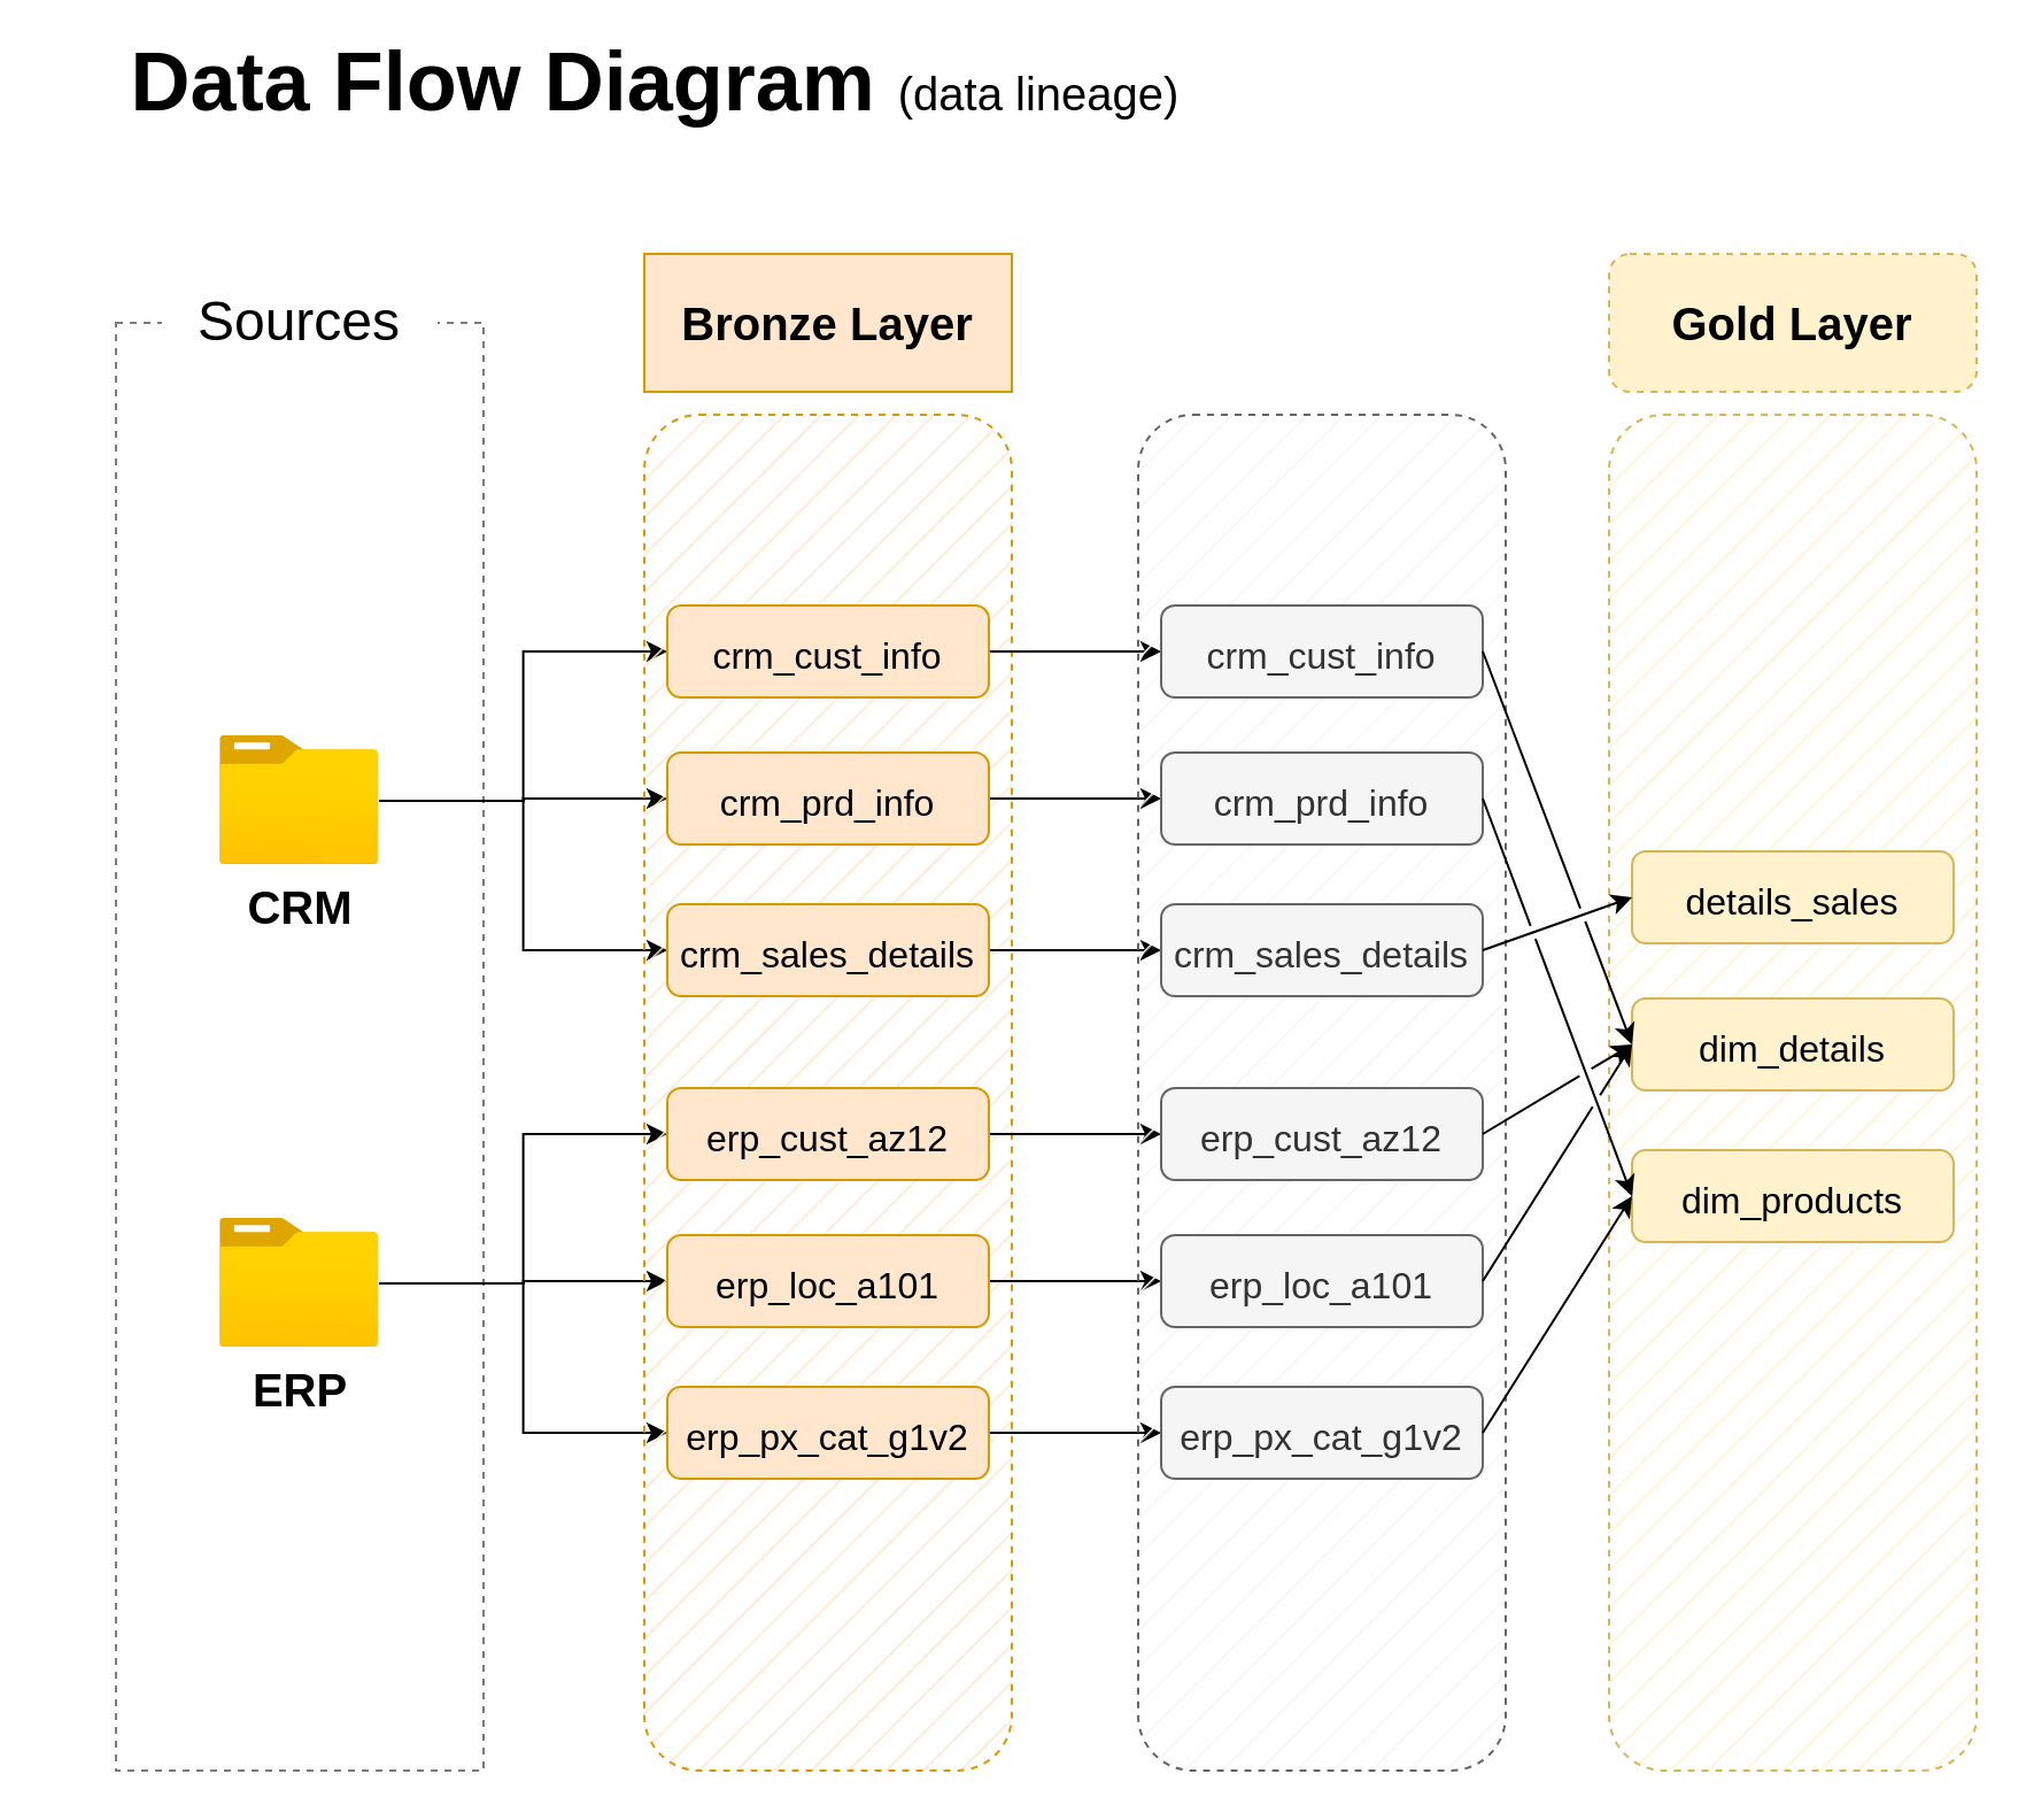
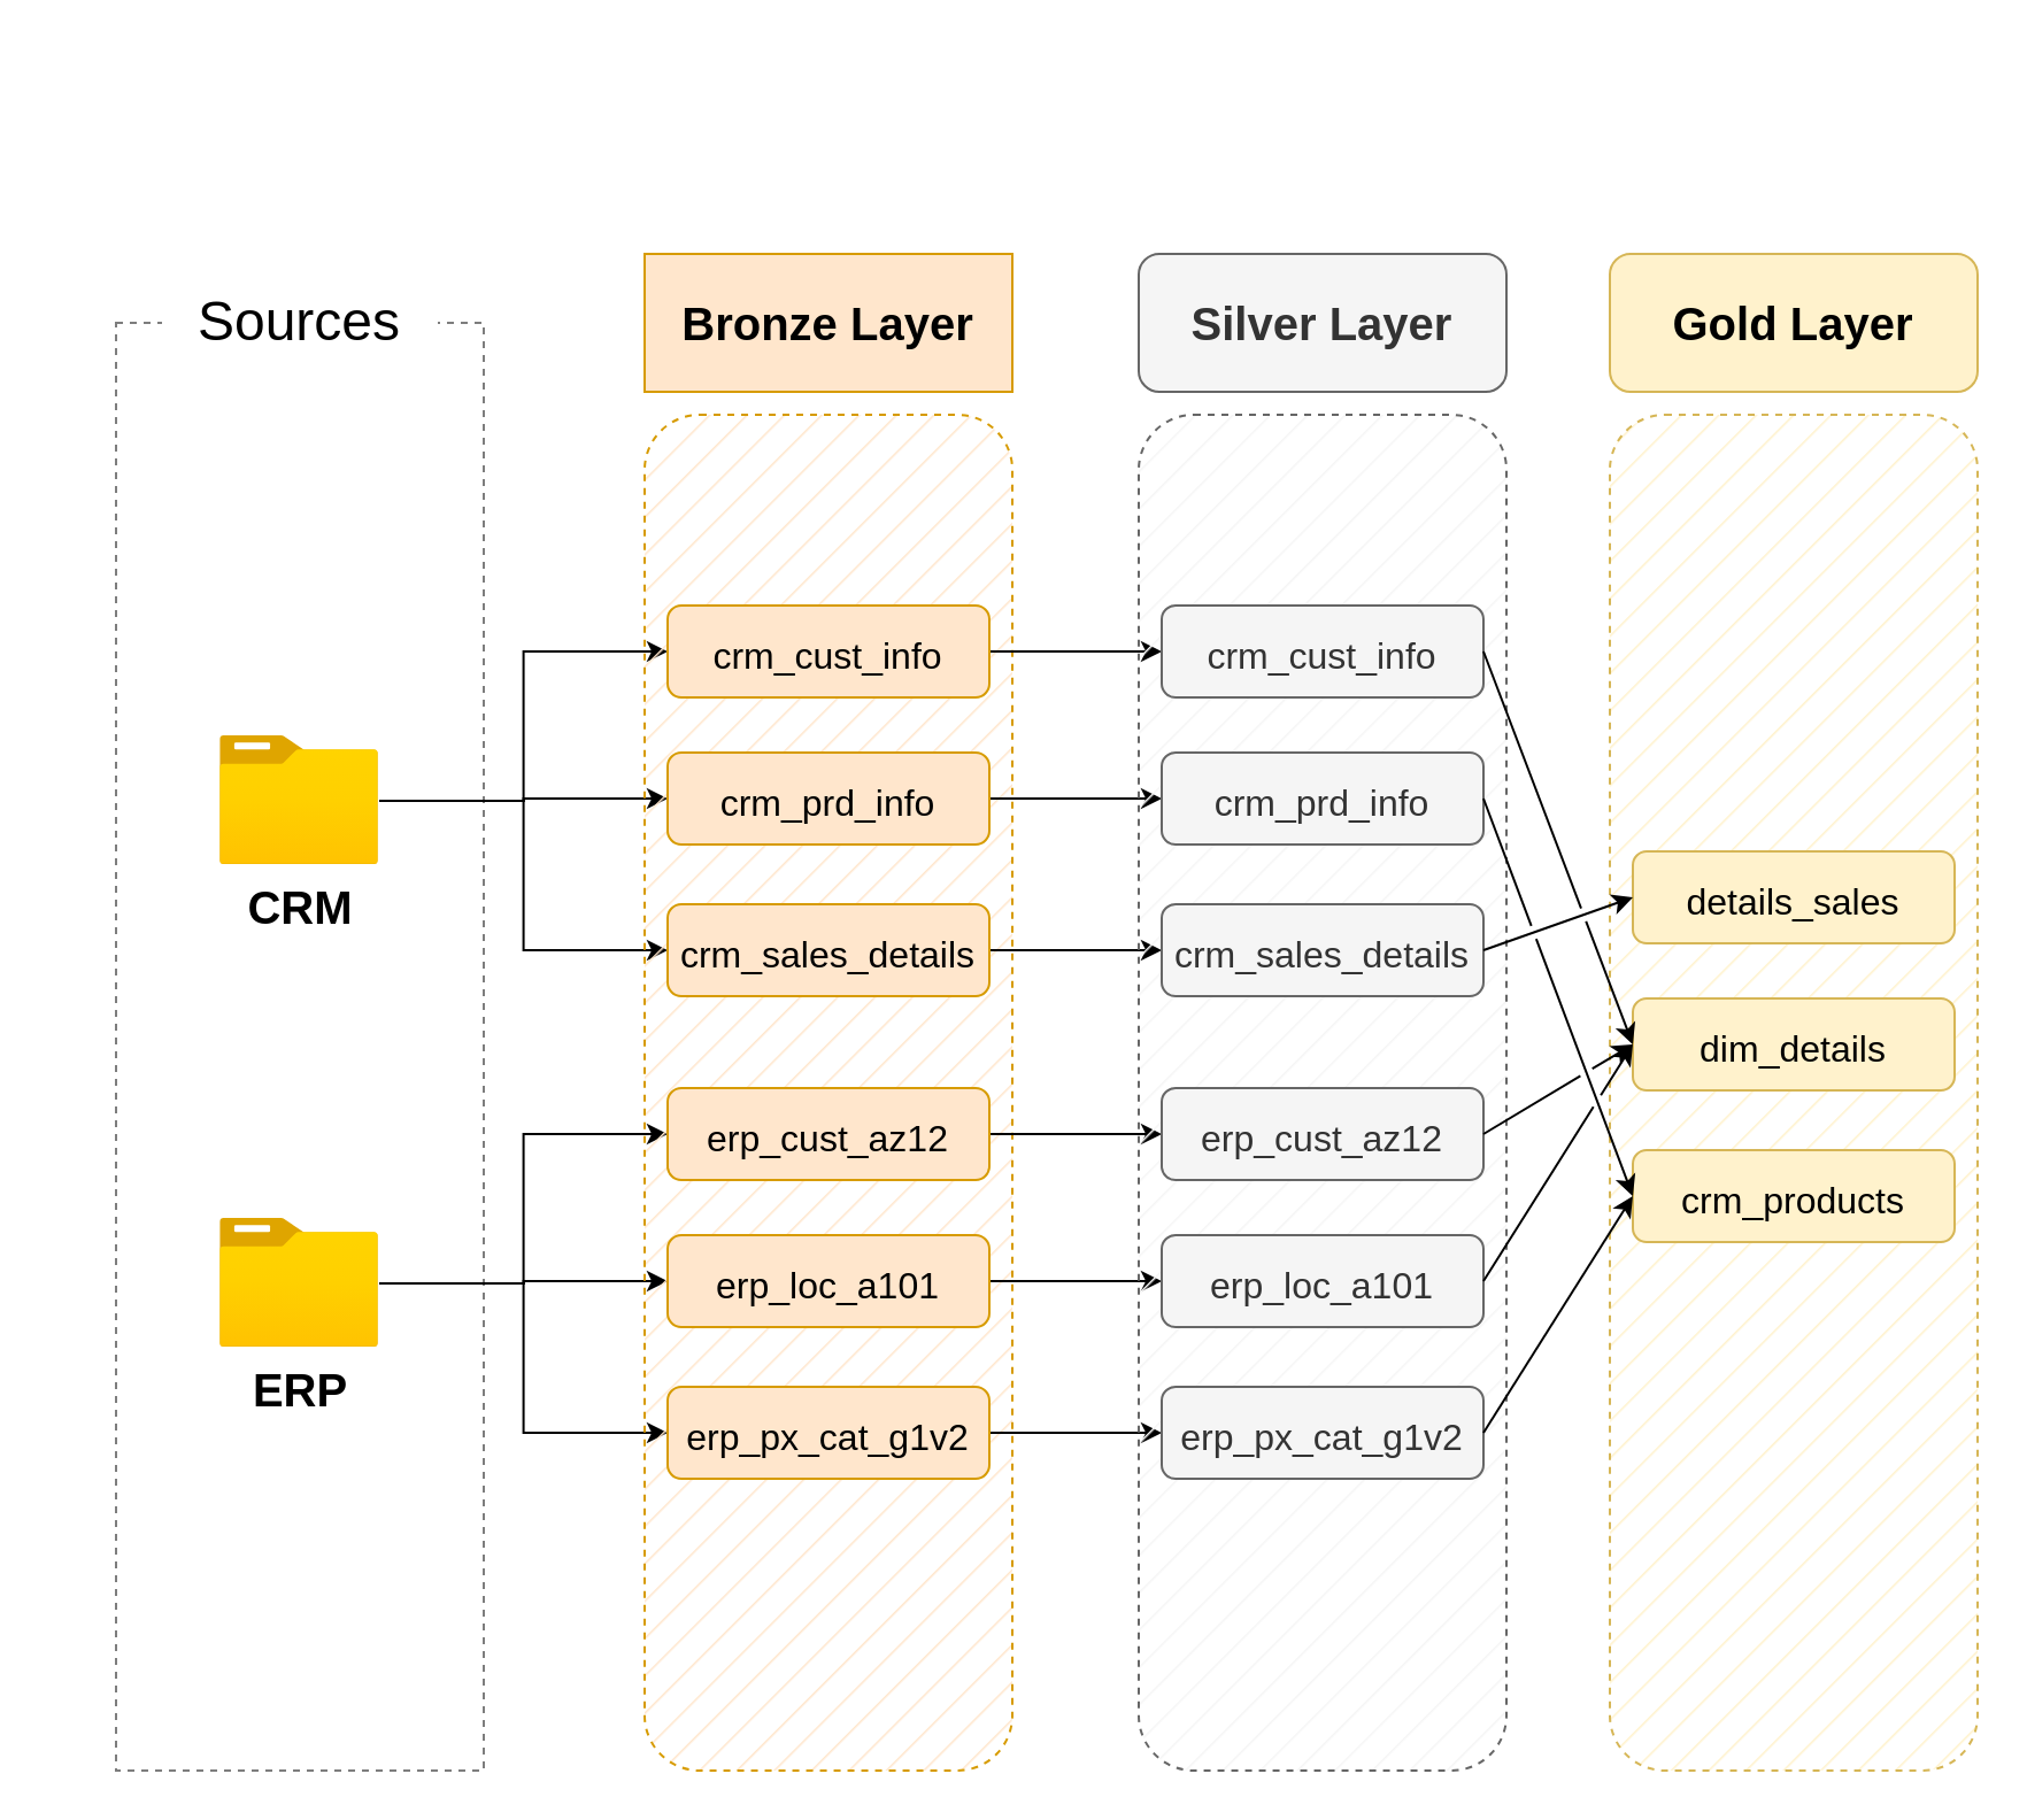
  <mxCell id="0" />
  <mxCell id="1" parent="0" />
- <mxCell id="2" value="&lt;font style=&quot;&quot;&gt;&lt;span style=&quot;font-weight: bold; font-size: 36px;&quot;&gt;Data Flow Diagram &lt;/span&gt;&lt;font style=&quot;font-size: 20px;&quot;&gt;(data lineage)&lt;/font&gt;&lt;/font&gt;" style="text;html=1;align=center;verticalAlign=middle;whiteSpace=wrap;rounded=0;" parent="1" vertex="1"><mxGeometry x="20" y="20" width="530" height="30" as="geometry" /></mxCell>
  <mxCell id="3" value="" style="rounded=0;whiteSpace=wrap;html=1;dashed=1;fillColor=none;strokeColor=#7E7E7E;" parent="1" vertex="1"><mxGeometry x="50" y="140" width="160" height="630" as="geometry" /></mxCell>
  <mxCell id="4" value="&lt;font style=&quot;font-size: 24px;&quot;&gt;Sources&lt;/font&gt;" style="rounded=1;whiteSpace=wrap;html=1;strokeColor=none;" parent="1" vertex="1"><mxGeometry x="70" y="110" width="120" height="60" as="geometry" /></mxCell>
  <mxCell id="5" style="edgeStyle=orthogonalEdgeStyle;rounded=0;orthogonalLoop=1;jettySize=auto;html=1;" parent="1" source="8" target="20" edge="1"><mxGeometry relative="1" as="geometry" /></mxCell>
  <mxCell id="6" style="edgeStyle=orthogonalEdgeStyle;rounded=0;orthogonalLoop=1;jettySize=auto;html=1;entryX=0;entryY=0.5;entryDx=0;entryDy=0;" parent="1" source="8" target="16" edge="1"><mxGeometry relative="1" as="geometry" /></mxCell>
  <mxCell id="7" style="edgeStyle=orthogonalEdgeStyle;rounded=0;orthogonalLoop=1;jettySize=auto;html=1;entryX=0;entryY=0.5;entryDx=0;entryDy=0;" parent="1" source="8" target="18" edge="1"><mxGeometry relative="1" as="geometry" /></mxCell>
  <mxCell id="8" value="&lt;font&gt;&lt;b&gt;CRM&lt;/b&gt;&lt;/font&gt;" style="image;aspect=fixed;html=1;points=[];align=center;fontSize=20;image=img/lib/azure2/general/Folder_Blank.svg;" parent="1" vertex="1"><mxGeometry x="95.5" y="320" width="69" height="56.0" as="geometry" /></mxCell>
  <mxCell id="9" style="edgeStyle=orthogonalEdgeStyle;rounded=0;orthogonalLoop=1;jettySize=auto;html=1;entryX=0;entryY=0.5;entryDx=0;entryDy=0;" parent="1" source="12" target="26" edge="1"><mxGeometry relative="1" as="geometry" /></mxCell>
  <mxCell id="10" style="edgeStyle=orthogonalEdgeStyle;rounded=0;orthogonalLoop=1;jettySize=auto;html=1;entryX=0;entryY=0.5;entryDx=0;entryDy=0;" parent="1" source="12" target="24" edge="1"><mxGeometry relative="1" as="geometry" /></mxCell>
  <mxCell id="11" style="edgeStyle=orthogonalEdgeStyle;rounded=0;orthogonalLoop=1;jettySize=auto;html=1;entryX=0;entryY=0.5;entryDx=0;entryDy=0;" parent="1" source="12" target="22" edge="1"><mxGeometry relative="1" as="geometry" /></mxCell>
  <mxCell id="12" value="ERP" style="image;aspect=fixed;html=1;points=[];align=center;fontSize=20;image=img/lib/azure2/general/Folder_Blank.svg;fontStyle=1" parent="1" vertex="1"><mxGeometry x="95.5" y="530" width="69" height="56.0" as="geometry" /></mxCell>
  <mxCell id="13" value="" style="rounded=1;whiteSpace=wrap;html=1;dashed=1;fillColor=#ffe6cc;strokeColor=#d79b00;fillStyle=hatch;" parent="1" vertex="1"><mxGeometry x="280" y="180" width="160" height="590" as="geometry" /></mxCell>
  <mxCell id="14" value="&lt;font&gt;&lt;b&gt;Bronze Layer&lt;/b&gt;&lt;/font&gt;" style="whiteSpace=wrap;html=1;fontSize=20;fillColor=#ffe6cc;strokeColor=#d79b00;rounded=0;" parent="1" vertex="1"><mxGeometry x="280" y="110" width="160" height="60" as="geometry" /></mxCell>
  <mxCell id="15" style="edgeStyle=orthogonalEdgeStyle;rounded=0;orthogonalLoop=1;jettySize=auto;html=1;entryX=0;entryY=0.5;entryDx=0;entryDy=0;" parent="1" source="16" target="29" edge="1"><mxGeometry relative="1" as="geometry" /></mxCell>
  <mxCell id="16" value="&lt;font style=&quot;font-size: 16px;&quot;&gt;&lt;span&gt;crm_cust_info&lt;/span&gt;&lt;/font&gt;" style="rounded=1;whiteSpace=wrap;html=1;fontSize=20;fillColor=#ffe6cc;strokeColor=#d79b00;fontStyle=0" parent="1" vertex="1"><mxGeometry x="290" y="263" width="140" height="40" as="geometry" /></mxCell>
  <mxCell id="17" style="edgeStyle=orthogonalEdgeStyle;rounded=0;orthogonalLoop=1;jettySize=auto;html=1;entryX=0;entryY=0.5;entryDx=0;entryDy=0;" parent="1" source="18" target="30" edge="1"><mxGeometry relative="1" as="geometry" /></mxCell>
  <mxCell id="18" value="&lt;font style=&quot;font-size: 16px;&quot;&gt;&lt;span&gt;crm_sales_details&lt;/span&gt;&lt;/font&gt;" style="rounded=1;whiteSpace=wrap;html=1;fontSize=20;fillColor=#ffe6cc;strokeColor=#d79b00;fontStyle=0" parent="1" vertex="1"><mxGeometry x="290" y="393" width="140" height="40" as="geometry" /></mxCell>
  <mxCell id="19" style="edgeStyle=orthogonalEdgeStyle;rounded=0;orthogonalLoop=1;jettySize=auto;html=1;entryX=0;entryY=0.5;entryDx=0;entryDy=0;" parent="1" source="20" target="31" edge="1"><mxGeometry relative="1" as="geometry" /></mxCell>
  <mxCell id="20" value="&lt;font style=&quot;font-size: 16px;&quot;&gt;&lt;span&gt;crm_prd_info&lt;/span&gt;&lt;/font&gt;" style="rounded=1;whiteSpace=wrap;html=1;fontSize=20;fillColor=#ffe6cc;strokeColor=#d79b00;fontStyle=0" parent="1" vertex="1"><mxGeometry x="290" y="327" width="140" height="40" as="geometry" /></mxCell>
  <mxCell id="21" style="edgeStyle=orthogonalEdgeStyle;rounded=0;orthogonalLoop=1;jettySize=auto;html=1;entryX=0;entryY=0.5;entryDx=0;entryDy=0;" parent="1" source="22" target="32" edge="1"><mxGeometry relative="1" as="geometry" /></mxCell>
  <mxCell id="22" value="&lt;span style=&quot;font-size: 16px;&quot;&gt;erp_cust_az12&lt;/span&gt;" style="rounded=1;whiteSpace=wrap;html=1;fontSize=20;fillColor=#ffe6cc;strokeColor=#d79b00;fontStyle=0" parent="1" vertex="1"><mxGeometry x="290" y="473" width="140" height="40" as="geometry" /></mxCell>
  <mxCell id="23" style="edgeStyle=orthogonalEdgeStyle;rounded=0;orthogonalLoop=1;jettySize=auto;html=1;" parent="1" source="24" target="33" edge="1"><mxGeometry relative="1" as="geometry" /></mxCell>
  <mxCell id="24" value="&lt;font style=&quot;font-size: 16px;&quot;&gt;&lt;span&gt;erp_px_cat_g1v2&lt;/span&gt;&lt;/font&gt;" style="rounded=1;whiteSpace=wrap;html=1;fontSize=20;fillColor=#ffe6cc;strokeColor=#d79b00;fontStyle=0" parent="1" vertex="1"><mxGeometry x="290" y="603" width="140" height="40" as="geometry" /></mxCell>
  <mxCell id="25" style="edgeStyle=orthogonalEdgeStyle;rounded=0;orthogonalLoop=1;jettySize=auto;html=1;" parent="1" source="26" target="34" edge="1"><mxGeometry relative="1" as="geometry" /></mxCell>
  <mxCell id="26" value="&lt;span style=&quot;font-size: 16px;&quot;&gt;erp_loc_a101&lt;/span&gt;" style="rounded=1;whiteSpace=wrap;html=1;fontSize=20;fillColor=#ffe6cc;strokeColor=#d79b00;fontStyle=0" parent="1" vertex="1"><mxGeometry x="290" y="537" width="140" height="40" as="geometry" /></mxCell>
  <mxCell id="27" value="" style="rounded=1;whiteSpace=wrap;html=1;dashed=1;fillColor=#f5f5f5;strokeColor=#666666;fillStyle=hatch;fontColor=#333333;" parent="1" vertex="1"><mxGeometry x="495" y="180" width="160" height="590" as="geometry" /></mxCell>
+ <mxCell id="28" value="&lt;font&gt;&lt;b&gt;Silver Layer&lt;/b&gt;&lt;/font&gt;" style="rounded=1;whiteSpace=wrap;html=1;fontSize=20;fillColor=#f5f5f5;strokeColor=#666666;fontColor=#333333;" parent="1" vertex="1"><mxGeometry x="495" y="110" width="160" height="60" as="geometry" /></mxCell>
  <mxCell id="29" value="&lt;font style=&quot;font-size: 16px;&quot;&gt;&lt;span&gt;crm_cust_info&lt;/span&gt;&lt;/font&gt;" style="rounded=1;whiteSpace=wrap;html=1;fontSize=20;fillColor=#f5f5f5;strokeColor=#666666;fontStyle=0;fontColor=#333333;" parent="1" vertex="1"><mxGeometry x="505" y="263" width="140" height="40" as="geometry" /></mxCell>
  <mxCell id="30" value="&lt;font style=&quot;font-size: 16px;&quot;&gt;&lt;span&gt;crm_sales_details&lt;/span&gt;&lt;/font&gt;" style="rounded=1;whiteSpace=wrap;html=1;fontSize=20;fillColor=#f5f5f5;strokeColor=#666666;fontStyle=0;fontColor=#333333;" parent="1" vertex="1"><mxGeometry x="505" y="393" width="140" height="40" as="geometry" /></mxCell>
  <mxCell id="31" value="&lt;font style=&quot;font-size: 16px;&quot;&gt;&lt;span&gt;crm_prd_info&lt;/span&gt;&lt;/font&gt;" style="rounded=1;whiteSpace=wrap;html=1;fontSize=20;fillColor=#f5f5f5;strokeColor=#666666;fontStyle=0;fontColor=#333333;" parent="1" vertex="1"><mxGeometry x="505" y="327" width="140" height="40" as="geometry" /></mxCell>
  <mxCell id="32" value="&lt;span style=&quot;font-size: 16px;&quot;&gt;erp_cust_az12&lt;/span&gt;" style="rounded=1;whiteSpace=wrap;html=1;fontSize=20;fillColor=#f5f5f5;strokeColor=#666666;fontStyle=0;fontColor=#333333;" parent="1" vertex="1"><mxGeometry x="505" y="473" width="140" height="40" as="geometry" /></mxCell>
  <mxCell id="33" value="&lt;font style=&quot;font-size: 16px;&quot;&gt;&lt;span&gt;erp_px_cat_g1v2&lt;/span&gt;&lt;/font&gt;" style="rounded=1;whiteSpace=wrap;html=1;fontSize=20;fillColor=#f5f5f5;strokeColor=#666666;fontStyle=0;fontColor=#333333;" parent="1" vertex="1"><mxGeometry x="505" y="603" width="140" height="40" as="geometry" /></mxCell>
  <mxCell id="34" value="&lt;span style=&quot;font-size: 16px;&quot;&gt;erp_loc_a101&lt;/span&gt;" style="rounded=1;whiteSpace=wrap;html=1;fontSize=20;fillColor=#f5f5f5;strokeColor=#666666;fontStyle=0;fontColor=#333333;" parent="1" vertex="1"><mxGeometry x="505" y="537" width="140" height="40" as="geometry" /></mxCell>
  <mxCell id="35" value="" style="rounded=1;whiteSpace=wrap;html=1;dashed=1;fillColor=#fff2cc;strokeColor=#d6b656;fillStyle=hatch;" parent="1" vertex="1"><mxGeometry x="700" y="180" width="160" height="590" as="geometry" /></mxCell>
- <mxCell id="36" value="&lt;font&gt;&lt;b&gt;Gold Layer&lt;/b&gt;&lt;/font&gt;" style="rounded=1;whiteSpace=wrap;html=1;fontSize=20;fillColor=#fff2cc;strokeColor=#d6b656;dashed=1;" parent="1" vertex="1"><mxGeometry x="700" y="110" width="160" height="60" as="geometry" /></mxCell>
+ <mxCell id="36" value="&lt;font&gt;&lt;b&gt;Gold Layer&lt;/b&gt;&lt;/font&gt;" style="rounded=1;whiteSpace=wrap;html=1;fontSize=20;fillColor=#fff2cc;strokeColor=#d6b656;" parent="1" vertex="1"><mxGeometry x="700" y="110" width="160" height="60" as="geometry" /></mxCell>
  <mxCell id="37" value="&lt;span style=&quot;font-size: 16px;&quot;&gt;details_sales&lt;/span&gt;" style="rounded=1;whiteSpace=wrap;html=1;fontSize=20;fillColor=#fff2cc;strokeColor=#d6b656;fontStyle=0;" parent="1" vertex="1"><mxGeometry x="710" y="370" width="140" height="40" as="geometry" /></mxCell>
- <mxCell id="38" value="&lt;font style=&quot;font-size: 16px;&quot;&gt;&lt;span&gt;dim_products&lt;/span&gt;&lt;/font&gt;" style="rounded=1;whiteSpace=wrap;html=1;fontSize=20;fillColor=#fff2cc;strokeColor=#d6b656;fontStyle=0;" parent="1" vertex="1"><mxGeometry x="710" y="500" width="140" height="40" as="geometry" /></mxCell>
+ <mxCell id="38" value="&lt;font style=&quot;font-size: 16px;&quot;&gt;&lt;span&gt;crm_products&lt;/span&gt;&lt;/font&gt;" style="rounded=1;whiteSpace=wrap;html=1;fontSize=20;fillColor=#fff2cc;strokeColor=#d6b656;fontStyle=0;" parent="1" vertex="1"><mxGeometry x="710" y="500" width="140" height="40" as="geometry" /></mxCell>
  <mxCell id="39" value="&lt;span style=&quot;font-size: 16px;&quot;&gt;dim_details&lt;/span&gt;" style="rounded=1;whiteSpace=wrap;html=1;fontSize=20;fillColor=#fff2cc;strokeColor=#d6b656;fontStyle=0;" parent="1" vertex="1"><mxGeometry x="710" y="434" width="140" height="40" as="geometry" /></mxCell>
  <mxCell id="40" value="" style="endArrow=classic;html=1;rounded=0;exitX=1;exitY=0.5;exitDx=0;exitDy=0;entryX=0;entryY=0.5;entryDx=0;entryDy=0;jumpStyle=gap;" parent="1" source="30" target="37" edge="1"><mxGeometry width="50" height="50" relative="1" as="geometry"><mxPoint x="720" y="520" as="sourcePoint" /><mxPoint x="770" y="470" as="targetPoint" /></mxGeometry></mxCell>
  <mxCell id="41" value="" style="endArrow=classic;html=1;rounded=0;exitX=1;exitY=0.5;exitDx=0;exitDy=0;entryX=0;entryY=0.5;entryDx=0;entryDy=0;jumpStyle=gap;" parent="1" source="29" target="39" edge="1"><mxGeometry width="50" height="50" relative="1" as="geometry"><mxPoint x="930" y="413" as="sourcePoint" /><mxPoint x="995" y="390" as="targetPoint" /></mxGeometry></mxCell>
  <mxCell id="42" value="" style="endArrow=classic;html=1;rounded=0;exitX=1;exitY=0.5;exitDx=0;exitDy=0;entryX=0;entryY=0.5;entryDx=0;entryDy=0;jumpStyle=gap;" parent="1" source="31" target="38" edge="1"><mxGeometry width="50" height="50" relative="1" as="geometry"><mxPoint x="790" y="390" as="sourcePoint" /><mxPoint x="855" y="561" as="targetPoint" /></mxGeometry></mxCell>
  <mxCell id="43" value="" style="endArrow=classic;html=1;rounded=0;exitX=1;exitY=0.5;exitDx=0;exitDy=0;entryX=0;entryY=0.5;entryDx=0;entryDy=0;jumpStyle=gap;" parent="1" source="32" target="39" edge="1"><mxGeometry width="50" height="50" relative="1" as="geometry"><mxPoint x="730" y="470" as="sourcePoint" /><mxPoint x="710" y="450" as="targetPoint" /></mxGeometry></mxCell>
  <mxCell id="44" value="" style="endArrow=classic;html=1;rounded=0;exitX=1;exitY=0.5;exitDx=0;exitDy=0;entryX=0;entryY=0.5;entryDx=0;entryDy=0;jumpStyle=gap;" parent="1" source="34" target="39" edge="1"><mxGeometry width="50" height="50" relative="1" as="geometry"><mxPoint x="670" y="529" as="sourcePoint" /><mxPoint x="735" y="490" as="targetPoint" /></mxGeometry></mxCell>
  <mxCell id="45" value="" style="endArrow=classic;html=1;rounded=0;exitX=1;exitY=0.5;exitDx=0;exitDy=0;entryX=0;entryY=0.5;entryDx=0;entryDy=0;jumpStyle=gap;" parent="1" source="33" target="38" edge="1"><mxGeometry width="50" height="50" relative="1" as="geometry"><mxPoint x="790" y="633" as="sourcePoint" /><mxPoint x="855" y="530" as="targetPoint" /></mxGeometry></mxCell>
